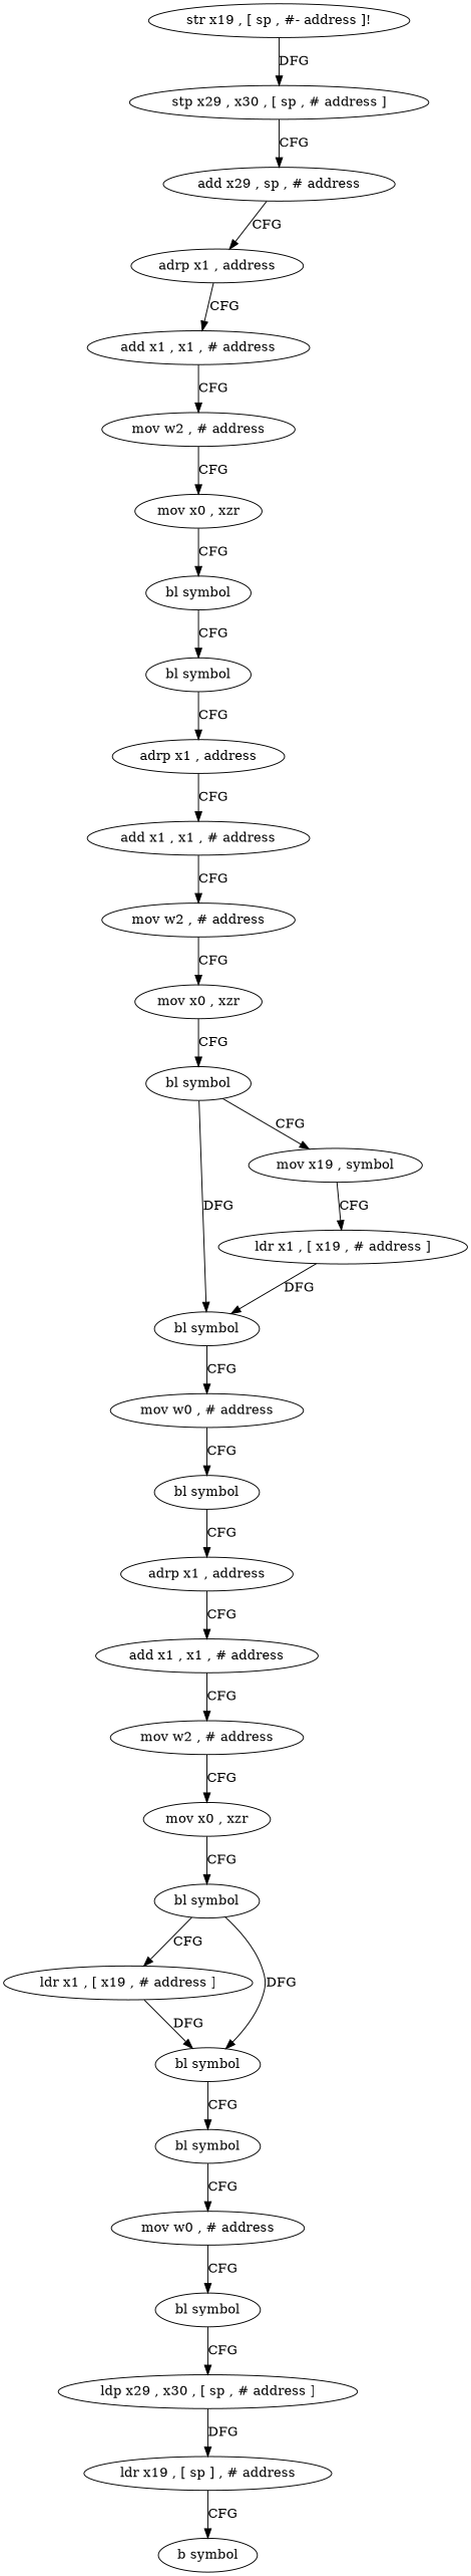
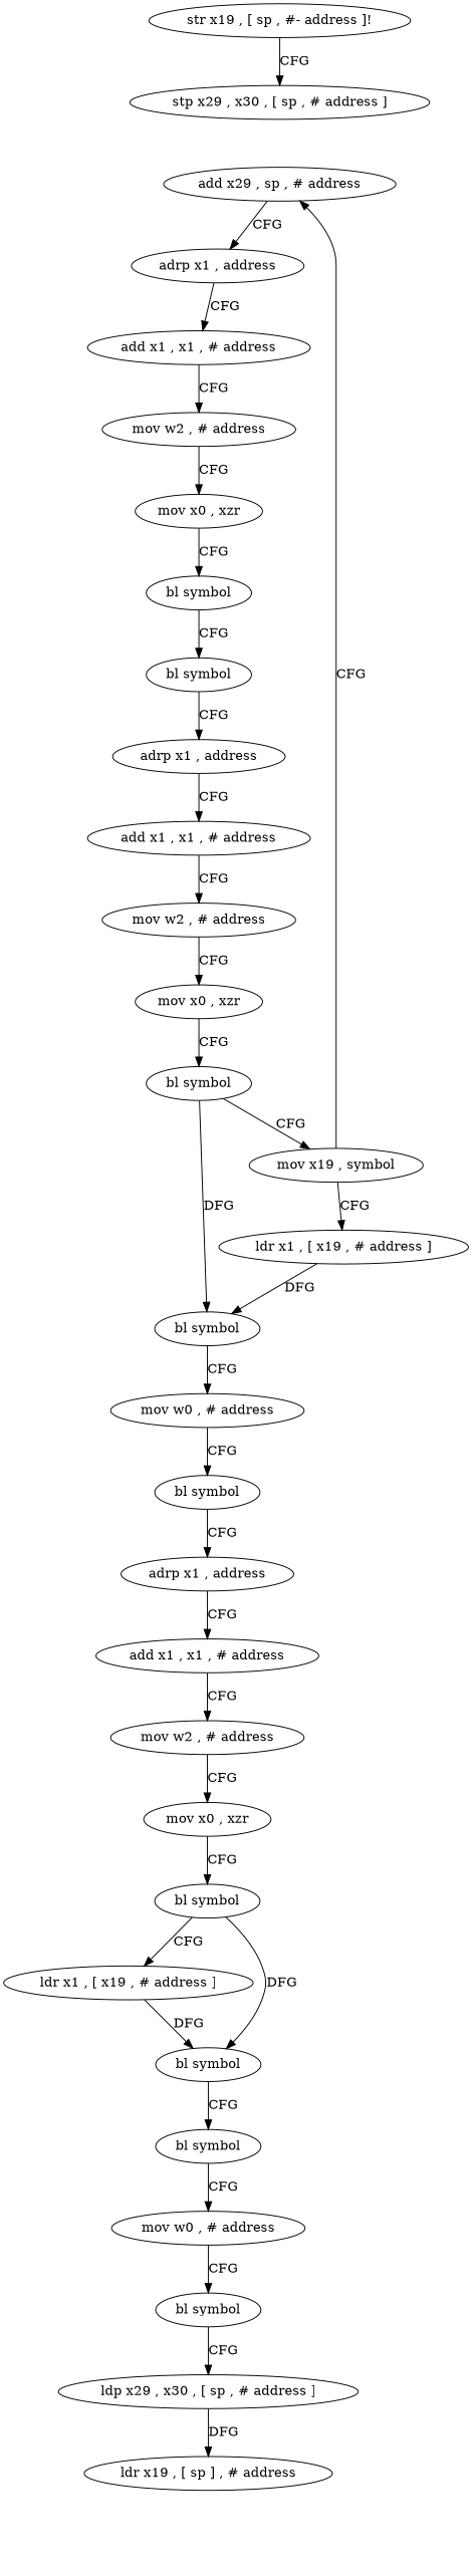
  digraph {
    n1 [label="str x19 , [ sp , #- address ]!"]
    n2 [label="stp x29 , x30 , [ sp , # address ]"]
    n3 [label="add x29 , sp , # address"]
    n4 [label="adrp x1 , address"]
    n5 [label="add x1 , x1 , # address"]
    n6 [label="mov w2 , # address"]
    n7 [label="mov x0 , xzr"]
    n8 [label="bl symbol"]
    n9 [label="bl symbol"]
    n10 [label="adrp x1 , address"]
    n11 [label="add x1 , x1 , # address"]
    n12 [label="mov w2 , # address"]
    n13 [label="mov x0 , xzr"]
    n14 [label="bl symbol"]
    n15 [label="mov x19 , symbol"]
    n16 [label="bl symbol"]
    n17 [label="ldr x1 , [ x19 , # address ]"]
    n18 [label="mov w0 , # address"]
    n19 [label="bl symbol"]
    n20 [label="adrp x1 , address"]
    n21 [label="add x1 , x1 , # address"]
    n22 [label="mov w2 , # address"]
    n23 [label="mov x0 , xzr"]
    n24 [label="bl symbol"]
    n25 [label="ldr x1 , [ x19 , # address ]"]
    n26 [label="bl symbol"]
    n27 [label="bl symbol"]
    n28 [label="mov w0 , # address"]
    n29 [label="bl symbol"]
    n30 [label="ldp x29 , x30 , [ sp , # address ]"]
    n31 [label="ldr x19 , [ sp ] , # address"]
-   n32 [label="b symbol"]
-   n1 -> n2 [label=DFG]
-   n2 -> n3 [label=CFG]
+   n1 -> n2 [label=CFG]
+   n15 -> n3 [label=CFG]
    n3 -> n4 [label=CFG]
    n4 -> n5 [label=CFG]
    n5 -> n6 [label=CFG]
    n6 -> n7 [label=CFG]
    n7 -> n8 [label=CFG]
    n8 -> n9 [label=CFG]
    n9 -> n10 [label=CFG]
    n10 -> n11 [label=CFG]
    n11 -> n12 [label=CFG]
    n12 -> n13 [label=CFG]
    n13 -> n14 [label=CFG]
    n14 -> n15 [label=CFG]
    n14 -> n16 [label=DFG]
    n15 -> n17 [label=CFG]
    n16 -> n18 [label=CFG]
    n17 -> n16 [label=DFG]
    n18 -> n19 [label=CFG]
    n19 -> n20 [label=CFG]
    n20 -> n21 [label=CFG]
    n21 -> n22 [label=CFG]
    n22 -> n23 [label=CFG]
    n23 -> n24 [label=CFG]
    n24 -> n25 [label=CFG]
    n24 -> n26 [label=DFG]
    n25 -> n26 [label=DFG]
    n26 -> n27 [label=CFG]
    n27 -> n28 [label=CFG]
    n28 -> n29 [label=CFG]
    n29 -> n30 [label=CFG]
    n30 -> n31 [label=DFG]
-   n31 -> n32 [label=CFG]
  }
